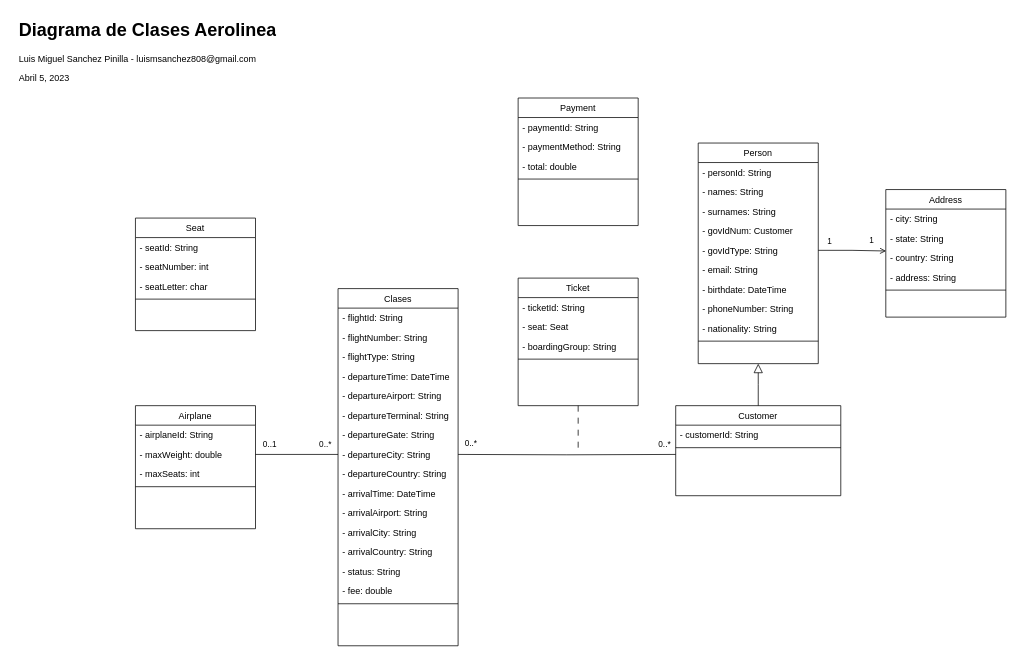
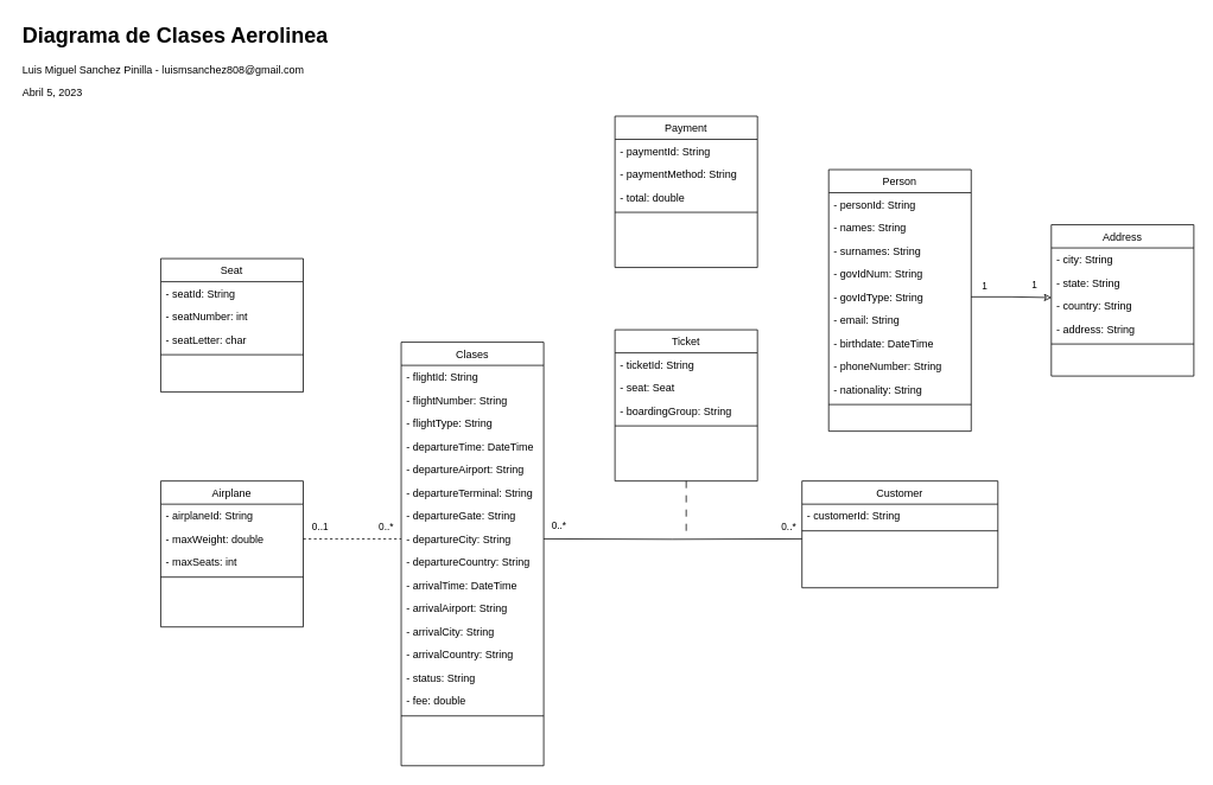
  <mxCell id="0" />
  <mxCell id="1" parent="0" />
  <mxCell id="2" value="Customer" style="swimlane;fontStyle=0;align=center;verticalAlign=top;childLayout=stackLayout;horizontal=1;startSize=26;horizontalStack=0;resizeParent=1;resizeLast=0;collapsible=1;marginBottom=0;rounded=0;shadow=0;strokeWidth=1;" vertex="1" parent="1"><mxGeometry x="900" y="540" width="220" height="120" as="geometry"><mxRectangle x="230" y="140" width="160" height="26" as="alternateBounds" /></mxGeometry></mxCell>
  <mxCell id="3" value="- customerId: String" style="text;align=left;verticalAlign=top;spacingLeft=4;spacingRight=4;overflow=hidden;rotatable=0;points=[[0,0.5],[1,0.5]];portConstraint=eastwest;" vertex="1" parent="2"><mxGeometry y="26" width="220" height="26" as="geometry" /></mxCell>
  <mxCell id="4" value="" style="line;html=1;strokeWidth=1;align=left;verticalAlign=middle;spacingTop=-1;spacingLeft=3;spacingRight=3;rotatable=0;labelPosition=right;points=[];portConstraint=eastwest;" vertex="1" parent="2"><mxGeometry y="52" width="220" height="8" as="geometry" /></mxCell>
- <mxCell id="5" value="" style="endArrow=block;endSize=10;endFill=0;shadow=0;strokeWidth=1;rounded=0;edgeStyle=elbowEdgeStyle;elbow=vertical;entryX=0.5;entryY=1;entryDx=0;entryDy=0;exitX=0.5;exitY=0;exitDx=0;exitDy=0;" edge="1" parent="1" source="2" target="39"><mxGeometry width="160" relative="1" as="geometry"><mxPoint x="90" y="353" as="sourcePoint" /><mxPoint x="260" y="250" as="targetPoint" /></mxGeometry></mxCell>
  <mxCell id="6" value="Clases" style="swimlane;fontStyle=0;align=center;verticalAlign=top;childLayout=stackLayout;horizontal=1;startSize=26;horizontalStack=0;resizeParent=1;resizeLast=0;collapsible=1;marginBottom=0;rounded=0;shadow=0;strokeWidth=1;" vertex="1" parent="1"><mxGeometry x="450" y="384" width="160" height="476" as="geometry"><mxRectangle x="230" y="140" width="160" height="26" as="alternateBounds" /></mxGeometry></mxCell>
  <mxCell id="7" value="- flightId: String" style="text;align=left;verticalAlign=top;spacingLeft=4;spacingRight=4;overflow=hidden;rotatable=0;points=[[0,0.5],[1,0.5]];portConstraint=eastwest;" vertex="1" parent="6"><mxGeometry y="26" width="160" height="26" as="geometry" /></mxCell>
  <mxCell id="8" value="- flightNumber: String" style="text;align=left;verticalAlign=top;spacingLeft=4;spacingRight=4;overflow=hidden;rotatable=0;points=[[0,0.5],[1,0.5]];portConstraint=eastwest;" vertex="1" parent="6"><mxGeometry y="52" width="160" height="26" as="geometry" /></mxCell>
  <mxCell id="9" value="- flightType: String" style="text;align=left;verticalAlign=top;spacingLeft=4;spacingRight=4;overflow=hidden;rotatable=0;points=[[0,0.5],[1,0.5]];portConstraint=eastwest;" vertex="1" parent="6"><mxGeometry y="78" width="160" height="26" as="geometry" /></mxCell>
  <mxCell id="10" value="- departureTime: DateTime" style="text;align=left;verticalAlign=top;spacingLeft=4;spacingRight=4;overflow=hidden;rotatable=0;points=[[0,0.5],[1,0.5]];portConstraint=eastwest;rounded=0;shadow=0;html=0;" vertex="1" parent="6"><mxGeometry y="104" width="160" height="26" as="geometry" /></mxCell>
  <mxCell id="11" value="- departureAirport: String" style="text;align=left;verticalAlign=top;spacingLeft=4;spacingRight=4;overflow=hidden;rotatable=0;points=[[0,0.5],[1,0.5]];portConstraint=eastwest;rounded=0;shadow=0;html=0;" vertex="1" parent="6"><mxGeometry y="130" width="160" height="26" as="geometry" /></mxCell>
  <mxCell id="12" value="- departureTerminal: String" style="text;align=left;verticalAlign=top;spacingLeft=4;spacingRight=4;overflow=hidden;rotatable=0;points=[[0,0.5],[1,0.5]];portConstraint=eastwest;rounded=0;shadow=0;html=0;" vertex="1" parent="6"><mxGeometry y="156" width="160" height="26" as="geometry" /></mxCell>
  <mxCell id="13" value="- departureGate: String" style="text;align=left;verticalAlign=top;spacingLeft=4;spacingRight=4;overflow=hidden;rotatable=0;points=[[0,0.5],[1,0.5]];portConstraint=eastwest;rounded=0;shadow=0;html=0;" vertex="1" parent="6"><mxGeometry y="182" width="160" height="26" as="geometry" /></mxCell>
  <mxCell id="14" value="- departureCity: String" style="text;align=left;verticalAlign=top;spacingLeft=4;spacingRight=4;overflow=hidden;rotatable=0;points=[[0,0.5],[1,0.5]];portConstraint=eastwest;rounded=0;shadow=0;html=0;" vertex="1" parent="6"><mxGeometry y="208" width="160" height="26" as="geometry" /></mxCell>
  <mxCell id="15" value="- departureCountry: String" style="text;align=left;verticalAlign=top;spacingLeft=4;spacingRight=4;overflow=hidden;rotatable=0;points=[[0,0.5],[1,0.5]];portConstraint=eastwest;rounded=0;shadow=0;html=0;" vertex="1" parent="6"><mxGeometry y="234" width="160" height="26" as="geometry" /></mxCell>
  <mxCell id="16" value="- arrivalTime: DateTime" style="text;align=left;verticalAlign=top;spacingLeft=4;spacingRight=4;overflow=hidden;rotatable=0;points=[[0,0.5],[1,0.5]];portConstraint=eastwest;rounded=0;shadow=0;html=0;" vertex="1" parent="6"><mxGeometry y="260" width="160" height="26" as="geometry" /></mxCell>
  <mxCell id="17" value="- arrivalAirport: String" style="text;align=left;verticalAlign=top;spacingLeft=4;spacingRight=4;overflow=hidden;rotatable=0;points=[[0,0.5],[1,0.5]];portConstraint=eastwest;rounded=0;shadow=0;html=0;" vertex="1" parent="6"><mxGeometry y="286" width="160" height="26" as="geometry" /></mxCell>
  <mxCell id="18" value="- arrivalCity: String" style="text;align=left;verticalAlign=top;spacingLeft=4;spacingRight=4;overflow=hidden;rotatable=0;points=[[0,0.5],[1,0.5]];portConstraint=eastwest;rounded=0;shadow=0;html=0;" vertex="1" parent="6"><mxGeometry y="312" width="160" height="26" as="geometry" /></mxCell>
  <mxCell id="19" value="- arrivalCountry: String" style="text;align=left;verticalAlign=top;spacingLeft=4;spacingRight=4;overflow=hidden;rotatable=0;points=[[0,0.5],[1,0.5]];portConstraint=eastwest;rounded=0;shadow=0;html=0;" vertex="1" parent="6"><mxGeometry y="338" width="160" height="26" as="geometry" /></mxCell>
  <mxCell id="20" value="- status: String" style="text;align=left;verticalAlign=top;spacingLeft=4;spacingRight=4;overflow=hidden;rotatable=0;points=[[0,0.5],[1,0.5]];portConstraint=eastwest;rounded=0;shadow=0;html=0;" vertex="1" parent="6"><mxGeometry y="364" width="160" height="26" as="geometry" /></mxCell>
  <mxCell id="21" value="- fee: double" style="text;align=left;verticalAlign=top;spacingLeft=4;spacingRight=4;overflow=hidden;rotatable=0;points=[[0,0.5],[1,0.5]];portConstraint=eastwest;rounded=0;shadow=0;html=0;" vertex="1" parent="6"><mxGeometry y="390" width="160" height="26" as="geometry" /></mxCell>
  <mxCell id="22" value="" style="line;html=1;strokeWidth=1;align=left;verticalAlign=middle;spacingTop=-1;spacingLeft=3;spacingRight=3;rotatable=0;labelPosition=right;points=[];portConstraint=eastwest;" vertex="1" parent="6"><mxGeometry y="416" width="160" height="8" as="geometry" /></mxCell>
  <mxCell id="23" style="edgeStyle=orthogonalEdgeStyle;rounded=0;orthogonalLoop=1;jettySize=auto;html=1;exitX=0.5;exitY=1;exitDx=0;exitDy=0;endArrow=none;endFill=0;dashed=1;dashPattern=8 8;" edge="1" parent="1" source="24"><mxGeometry relative="1" as="geometry"><mxPoint x="770" y="600" as="targetPoint" /></mxGeometry></mxCell>
  <mxCell id="24" value="Ticket" style="swimlane;fontStyle=0;align=center;verticalAlign=top;childLayout=stackLayout;horizontal=1;startSize=26;horizontalStack=0;resizeParent=1;resizeLast=0;collapsible=1;marginBottom=0;rounded=0;shadow=0;strokeWidth=1;" vertex="1" parent="1"><mxGeometry x="690" y="370" width="160" height="170" as="geometry"><mxRectangle x="230" y="140" width="160" height="26" as="alternateBounds" /></mxGeometry></mxCell>
  <mxCell id="25" value="- ticketId: String" style="text;align=left;verticalAlign=top;spacingLeft=4;spacingRight=4;overflow=hidden;rotatable=0;points=[[0,0.5],[1,0.5]];portConstraint=eastwest;" vertex="1" parent="24"><mxGeometry y="26" width="160" height="26" as="geometry" /></mxCell>
  <mxCell id="26" value="- seat: Seat" style="text;align=left;verticalAlign=top;spacingLeft=4;spacingRight=4;overflow=hidden;rotatable=0;points=[[0,0.5],[1,0.5]];portConstraint=eastwest;rounded=0;shadow=0;html=0;" vertex="1" parent="24"><mxGeometry y="52" width="160" height="26" as="geometry" /></mxCell>
  <mxCell id="27" value="- boardingGroup: String" style="text;align=left;verticalAlign=top;spacingLeft=4;spacingRight=4;overflow=hidden;rotatable=0;points=[[0,0.5],[1,0.5]];portConstraint=eastwest;rounded=0;shadow=0;html=0;" vertex="1" parent="24"><mxGeometry y="78" width="160" height="26" as="geometry" /></mxCell>
  <mxCell id="28" value="" style="line;html=1;strokeWidth=1;align=left;verticalAlign=middle;spacingTop=-1;spacingLeft=3;spacingRight=3;rotatable=0;labelPosition=right;points=[];portConstraint=eastwest;" vertex="1" parent="24"><mxGeometry y="104" width="160" height="8" as="geometry" /></mxCell>
  <mxCell id="29" value="Airplane" style="swimlane;fontStyle=0;align=center;verticalAlign=top;childLayout=stackLayout;horizontal=1;startSize=26;horizontalStack=0;resizeParent=1;resizeLast=0;collapsible=1;marginBottom=0;rounded=0;shadow=0;strokeWidth=1;" vertex="1" parent="1"><mxGeometry x="180" y="540" width="160" height="164" as="geometry"><mxRectangle x="230" y="140" width="160" height="26" as="alternateBounds" /></mxGeometry></mxCell>
  <mxCell id="30" value="- airplaneId: String" style="text;align=left;verticalAlign=top;spacingLeft=4;spacingRight=4;overflow=hidden;rotatable=0;points=[[0,0.5],[1,0.5]];portConstraint=eastwest;" vertex="1" parent="29"><mxGeometry y="26" width="160" height="26" as="geometry" /></mxCell>
  <mxCell id="31" value="- maxWeight: double" style="text;align=left;verticalAlign=top;spacingLeft=4;spacingRight=4;overflow=hidden;rotatable=0;points=[[0,0.5],[1,0.5]];portConstraint=eastwest;" vertex="1" parent="29"><mxGeometry y="52" width="160" height="26" as="geometry" /></mxCell>
  <mxCell id="32" value="- maxSeats: int" style="text;align=left;verticalAlign=top;spacingLeft=4;spacingRight=4;overflow=hidden;rotatable=0;points=[[0,0.5],[1,0.5]];portConstraint=eastwest;rounded=0;shadow=0;html=0;" vertex="1" parent="29"><mxGeometry y="78" width="160" height="26" as="geometry" /></mxCell>
  <mxCell id="33" value="" style="line;html=1;strokeWidth=1;align=left;verticalAlign=middle;spacingTop=-1;spacingLeft=3;spacingRight=3;rotatable=0;labelPosition=right;points=[];portConstraint=eastwest;" vertex="1" parent="29"><mxGeometry y="104" width="160" height="8" as="geometry" /></mxCell>
  <mxCell id="34" value="Seat" style="swimlane;fontStyle=0;align=center;verticalAlign=top;childLayout=stackLayout;horizontal=1;startSize=26;horizontalStack=0;resizeParent=1;resizeLast=0;collapsible=1;marginBottom=0;rounded=0;shadow=0;strokeWidth=1;" vertex="1" parent="1"><mxGeometry x="180" y="290" width="160" height="150" as="geometry"><mxRectangle x="230" y="140" width="160" height="26" as="alternateBounds" /></mxGeometry></mxCell>
  <mxCell id="35" value="- seatId: String" style="text;align=left;verticalAlign=top;spacingLeft=4;spacingRight=4;overflow=hidden;rotatable=0;points=[[0,0.5],[1,0.5]];portConstraint=eastwest;" vertex="1" parent="34"><mxGeometry y="26" width="160" height="26" as="geometry" /></mxCell>
  <mxCell id="36" value="- seatNumber: int" style="text;align=left;verticalAlign=top;spacingLeft=4;spacingRight=4;overflow=hidden;rotatable=0;points=[[0,0.5],[1,0.5]];portConstraint=eastwest;" vertex="1" parent="34"><mxGeometry y="52" width="160" height="26" as="geometry" /></mxCell>
  <mxCell id="37" value="- seatLetter: char" style="text;align=left;verticalAlign=top;spacingLeft=4;spacingRight=4;overflow=hidden;rotatable=0;points=[[0,0.5],[1,0.5]];portConstraint=eastwest;" vertex="1" parent="34"><mxGeometry y="78" width="160" height="26" as="geometry" /></mxCell>
  <mxCell id="38" value="" style="line;html=1;strokeWidth=1;align=left;verticalAlign=middle;spacingTop=-1;spacingLeft=3;spacingRight=3;rotatable=0;labelPosition=right;points=[];portConstraint=eastwest;" vertex="1" parent="34"><mxGeometry y="104" width="160" height="8" as="geometry" /></mxCell>
  <mxCell id="39" value="Person" style="swimlane;fontStyle=0;align=center;verticalAlign=top;childLayout=stackLayout;horizontal=1;startSize=26;horizontalStack=0;resizeParent=1;resizeLast=0;collapsible=1;marginBottom=0;rounded=0;shadow=0;strokeWidth=1;" vertex="1" parent="1"><mxGeometry x="930" y="190" width="160" height="294" as="geometry"><mxRectangle x="230" y="140" width="160" height="26" as="alternateBounds" /></mxGeometry></mxCell>
  <mxCell id="40" value="- personId: String" style="text;align=left;verticalAlign=top;spacingLeft=4;spacingRight=4;overflow=hidden;rotatable=0;points=[[0,0.5],[1,0.5]];portConstraint=eastwest;" vertex="1" parent="39"><mxGeometry y="26" width="160" height="26" as="geometry" /></mxCell>
  <mxCell id="41" value="- names: String" style="text;align=left;verticalAlign=top;spacingLeft=4;spacingRight=4;overflow=hidden;rotatable=0;points=[[0,0.5],[1,0.5]];portConstraint=eastwest;" vertex="1" parent="39"><mxGeometry y="52" width="160" height="26" as="geometry" /></mxCell>
  <mxCell id="42" value="- surnames: String" style="text;align=left;verticalAlign=top;spacingLeft=4;spacingRight=4;overflow=hidden;rotatable=0;points=[[0,0.5],[1,0.5]];portConstraint=eastwest;rounded=0;shadow=0;html=0;" vertex="1" parent="39"><mxGeometry y="78" width="160" height="26" as="geometry" /></mxCell>
- <mxCell id="43" value="- govIdNum: Customer" style="text;align=left;verticalAlign=top;spacingLeft=4;spacingRight=4;overflow=hidden;rotatable=0;points=[[0,0.5],[1,0.5]];portConstraint=eastwest;rounded=0;shadow=0;html=0;" vertex="1" parent="39"><mxGeometry y="104" width="160" height="26" as="geometry" /></mxCell>
+ <mxCell id="43" value="- govIdNum: String" style="text;align=left;verticalAlign=top;spacingLeft=4;spacingRight=4;overflow=hidden;rotatable=0;points=[[0,0.5],[1,0.5]];portConstraint=eastwest;rounded=0;shadow=0;html=0;" vertex="1" parent="39"><mxGeometry y="104" width="160" height="26" as="geometry" /></mxCell>
  <mxCell id="44" value="- govIdType: String" style="text;align=left;verticalAlign=top;spacingLeft=4;spacingRight=4;overflow=hidden;rotatable=0;points=[[0,0.5],[1,0.5]];portConstraint=eastwest;rounded=0;shadow=0;html=0;" vertex="1" parent="39"><mxGeometry y="130" width="160" height="26" as="geometry" /></mxCell>
  <mxCell id="45" value="- email: String" style="text;align=left;verticalAlign=top;spacingLeft=4;spacingRight=4;overflow=hidden;rotatable=0;points=[[0,0.5],[1,0.5]];portConstraint=eastwest;rounded=0;shadow=0;html=0;" vertex="1" parent="39"><mxGeometry y="156" width="160" height="26" as="geometry" /></mxCell>
  <mxCell id="46" value="- birthdate: DateTime" style="text;align=left;verticalAlign=top;spacingLeft=4;spacingRight=4;overflow=hidden;rotatable=0;points=[[0,0.5],[1,0.5]];portConstraint=eastwest;rounded=0;shadow=0;html=0;" vertex="1" parent="39"><mxGeometry y="182" width="160" height="26" as="geometry" /></mxCell>
  <mxCell id="47" value="- phoneNumber: String" style="text;align=left;verticalAlign=top;spacingLeft=4;spacingRight=4;overflow=hidden;rotatable=0;points=[[0,0.5],[1,0.5]];portConstraint=eastwest;rounded=0;shadow=0;html=0;" vertex="1" parent="39"><mxGeometry y="208" width="160" height="26" as="geometry" /></mxCell>
  <mxCell id="48" value="- nationality: String" style="text;align=left;verticalAlign=top;spacingLeft=4;spacingRight=4;overflow=hidden;rotatable=0;points=[[0,0.5],[1,0.5]];portConstraint=eastwest;rounded=0;shadow=0;html=0;" vertex="1" parent="39"><mxGeometry y="234" width="160" height="26" as="geometry" /></mxCell>
  <mxCell id="49" value="" style="line;html=1;strokeWidth=1;align=left;verticalAlign=middle;spacingTop=-1;spacingLeft=3;spacingRight=3;rotatable=0;labelPosition=right;points=[];portConstraint=eastwest;" vertex="1" parent="39"><mxGeometry y="260" width="160" height="8" as="geometry" /></mxCell>
  <mxCell id="50" style="edgeStyle=orthogonalEdgeStyle;rounded=0;orthogonalLoop=1;jettySize=auto;html=1;entryX=1;entryY=0.5;entryDx=0;entryDy=0;endArrow=none;endFill=0;" edge="1" parent="1" target="14"><mxGeometry relative="1" as="geometry"><mxPoint x="900" y="605" as="sourcePoint" /></mxGeometry></mxCell>
  <mxCell id="51" value="0..*" style="edgeLabel;html=1;align=center;verticalAlign=middle;resizable=0;points=[];" connectable="0" vertex="1" parent="50"><mxGeometry x="0.849" y="-4" relative="1" as="geometry"><mxPoint x="-5" y="-12" as="offset" /></mxGeometry></mxCell>
  <mxCell id="52" value="0..*" style="edgeLabel;html=1;align=center;verticalAlign=middle;resizable=0;points=[];" connectable="0" vertex="1" parent="50"><mxGeometry x="-0.733" y="-2" relative="1" as="geometry"><mxPoint x="24" y="-13" as="offset" /></mxGeometry></mxCell>
- <mxCell id="53" style="edgeStyle=orthogonalEdgeStyle;rounded=0;orthogonalLoop=1;jettySize=auto;html=1;exitX=1;exitY=0.5;exitDx=0;exitDy=0;entryX=0;entryY=0.5;entryDx=0;entryDy=0;endArrow=none;endFill=0;" edge="1" parent="1" source="31" target="14"><mxGeometry relative="1" as="geometry" /></mxCell>
+ <mxCell id="53" style="edgeStyle=orthogonalEdgeStyle;rounded=0;orthogonalLoop=1;jettySize=auto;html=1;exitX=1;exitY=0.5;exitDx=0;exitDy=0;entryX=0;entryY=0.5;entryDx=0;entryDy=0;endArrow=none;endFill=0;dashed=1;" edge="1" parent="1" source="31" target="14"><mxGeometry relative="1" as="geometry" /></mxCell>
  <mxCell id="54" value="0..1" style="edgeLabel;html=1;align=center;verticalAlign=middle;resizable=0;points=[];" connectable="0" vertex="1" parent="53"><mxGeometry x="-0.671" y="-1" relative="1" as="geometry"><mxPoint y="-16" as="offset" /></mxGeometry></mxCell>
  <mxCell id="55" value="0..*" style="edgeLabel;html=1;align=center;verticalAlign=middle;resizable=0;points=[];" connectable="0" vertex="1" parent="53"><mxGeometry x="0.681" y="-1" relative="1" as="geometry"><mxPoint y="-16" as="offset" /></mxGeometry></mxCell>
  <mxCell id="56" value="Payment" style="swimlane;fontStyle=0;align=center;verticalAlign=top;childLayout=stackLayout;horizontal=1;startSize=26;horizontalStack=0;resizeParent=1;resizeLast=0;collapsible=1;marginBottom=0;rounded=0;shadow=0;strokeWidth=1;" vertex="1" parent="1"><mxGeometry x="690" y="130" width="160" height="170" as="geometry"><mxRectangle x="230" y="140" width="160" height="26" as="alternateBounds" /></mxGeometry></mxCell>
  <mxCell id="57" value="- paymentId: String" style="text;align=left;verticalAlign=top;spacingLeft=4;spacingRight=4;overflow=hidden;rotatable=0;points=[[0,0.5],[1,0.5]];portConstraint=eastwest;" vertex="1" parent="56"><mxGeometry y="26" width="160" height="26" as="geometry" /></mxCell>
  <mxCell id="58" value="- paymentMethod: String" style="text;align=left;verticalAlign=top;spacingLeft=4;spacingRight=4;overflow=hidden;rotatable=0;points=[[0,0.5],[1,0.5]];portConstraint=eastwest;rounded=0;shadow=0;html=0;" vertex="1" parent="56"><mxGeometry y="52" width="160" height="26" as="geometry" /></mxCell>
  <mxCell id="59" value="- total: double" style="text;align=left;verticalAlign=top;spacingLeft=4;spacingRight=4;overflow=hidden;rotatable=0;points=[[0,0.5],[1,0.5]];portConstraint=eastwest;rounded=0;shadow=0;html=0;" vertex="1" parent="56"><mxGeometry y="78" width="160" height="26" as="geometry" /></mxCell>
  <mxCell id="60" value="" style="line;html=1;strokeWidth=1;align=left;verticalAlign=middle;spacingTop=-1;spacingLeft=3;spacingRight=3;rotatable=0;labelPosition=right;points=[];portConstraint=eastwest;" vertex="1" parent="56"><mxGeometry y="104" width="160" height="8" as="geometry" /></mxCell>
  <mxCell id="61" value="Address" style="swimlane;fontStyle=0;align=center;verticalAlign=top;childLayout=stackLayout;horizontal=1;startSize=26;horizontalStack=0;resizeParent=1;resizeLast=0;collapsible=1;marginBottom=0;rounded=0;shadow=0;strokeWidth=1;" vertex="1" parent="1"><mxGeometry x="1180" y="252" width="160" height="170" as="geometry"><mxRectangle x="230" y="140" width="160" height="26" as="alternateBounds" /></mxGeometry></mxCell>
  <mxCell id="62" value="- city: String" style="text;align=left;verticalAlign=top;spacingLeft=4;spacingRight=4;overflow=hidden;rotatable=0;points=[[0,0.5],[1,0.5]];portConstraint=eastwest;" vertex="1" parent="61"><mxGeometry y="26" width="160" height="26" as="geometry" /></mxCell>
  <mxCell id="63" value="- state: String" style="text;align=left;verticalAlign=top;spacingLeft=4;spacingRight=4;overflow=hidden;rotatable=0;points=[[0,0.5],[1,0.5]];portConstraint=eastwest;rounded=0;shadow=0;html=0;" vertex="1" parent="61"><mxGeometry y="52" width="160" height="26" as="geometry" /></mxCell>
  <mxCell id="64" value="- country: String" style="text;align=left;verticalAlign=top;spacingLeft=4;spacingRight=4;overflow=hidden;rotatable=0;points=[[0,0.5],[1,0.5]];portConstraint=eastwest;rounded=0;shadow=0;html=0;" vertex="1" parent="61"><mxGeometry y="78" width="160" height="26" as="geometry" /></mxCell>
  <mxCell id="65" value="- address: String" style="text;align=left;verticalAlign=top;spacingLeft=4;spacingRight=4;overflow=hidden;rotatable=0;points=[[0,0.5],[1,0.5]];portConstraint=eastwest;rounded=0;shadow=0;html=0;" vertex="1" parent="61"><mxGeometry y="104" width="160" height="26" as="geometry" /></mxCell>
  <mxCell id="66" value="" style="line;html=1;strokeWidth=1;align=left;verticalAlign=middle;spacingTop=-1;spacingLeft=3;spacingRight=3;rotatable=0;labelPosition=right;points=[];portConstraint=eastwest;" vertex="1" parent="61"><mxGeometry y="130" width="160" height="8" as="geometry" /></mxCell>
- <mxCell id="67" style="edgeStyle=orthogonalEdgeStyle;rounded=0;orthogonalLoop=1;jettySize=auto;html=1;exitX=1;exitY=0.5;exitDx=0;exitDy=0;entryX=0.002;entryY=0.149;entryDx=0;entryDy=0;entryPerimeter=0;endArrow=open;endFill=0;" edge="1" parent="1" source="44" target="64"><mxGeometry relative="1" as="geometry" /></mxCell>
+ <mxCell id="67" style="edgeStyle=orthogonalEdgeStyle;rounded=0;orthogonalLoop=1;jettySize=auto;html=1;exitX=1;exitY=0.5;exitDx=0;exitDy=0;entryX=0.002;entryY=0.149;entryDx=0;entryDy=0;entryPerimeter=0;endArrow=classic;endFill=0;" edge="1" parent="1" source="44" target="64"><mxGeometry relative="1" as="geometry" /></mxCell>
  <mxCell id="68" value="1" style="edgeLabel;html=1;align=center;verticalAlign=middle;resizable=0;points=[];" connectable="0" vertex="1" parent="67"><mxGeometry x="-0.685" y="-1" relative="1" as="geometry"><mxPoint y="-14" as="offset" /></mxGeometry></mxCell>
  <mxCell id="69" value="1" style="edgeLabel;html=1;align=center;verticalAlign=middle;resizable=0;points=[];" connectable="0" vertex="1" parent="67"><mxGeometry x="0.713" y="-1" relative="1" as="geometry"><mxPoint x="-7" y="-15" as="offset" /></mxGeometry></mxCell>
  <mxCell id="70" value="&lt;h1&gt;Diagrama de Clases Aerolinea&lt;/h1&gt;&lt;p&gt;Luis Miguel Sanchez Pinilla - luismsanchez808@gmail.com&lt;/p&gt;&lt;p&gt;Abril 5, 2023&lt;/p&gt;" style="text;html=1;strokeColor=none;fillColor=none;spacing=5;spacingTop=-20;whiteSpace=wrap;overflow=hidden;rounded=0;" vertex="1" parent="1"><mxGeometry x="20" y="20" width="485" height="100" as="geometry" /></mxCell>
